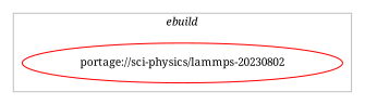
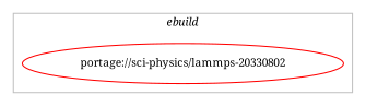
  digraph {
    compound=true
    concentrate=true
    fontname="Noto Serif"
    fontsize=10
    newrank=true
    rankdir=LR
    ranksep=1.5
-   n1 [color=red fontname="Noto Serif" fontsize=10 label="portage://sci-physics/lammps-20230802" width=4]
+   n1 [color=red fontname="Noto Serif" fontsize=10 label="portage://sci-physics/lammps-20330802" width=4]
    subgraph cluster_1 {
      color=gray
      label=<<i>ebuild</i>>
      n1
    }
    subgraph cluster_2 {
      color=gray
      label=<<i>dependencies</i>>
      subgraph cluster_3 {
        color=gray
        fillcolor="#eeeeee"
        label=<<i>compile</i>>
        style=filled
      }
      subgraph cluster_4 {
        color=gray
        fillcolor="#eeeeee"
        label=<<i>compile and run</i>>
        style=filled
      }
      subgraph cluster_5 {
        color=gray
        fillcolor="#eeeeee"
        label=<<i>run</i>>
        style=filled
      }
    }
    subgraph cluster_6 {
      color=gray
      label=<<i>candidates</i>>
      rank=same
    }
  }
